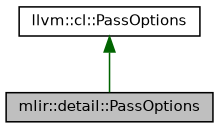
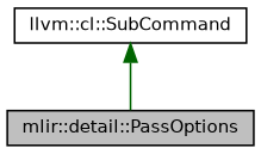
  digraph {
    node [color=black fontname=Helvetica fontsize=10 shape=record]
    n1 [fillcolor=grey75 fontcolor=black height=0.2 label="mlir::detail::PassOptions" style=filled width=0.4]
-   n2 [height=0.2 label="llvm::cl::PassOptions" width=0.4]
+   n2 [height=0.2 label="llvm::cl::SubCommand" width=0.4]
    n2 -> n1 [color=darkgreen dir=back fontname=Helvetica fontsize=10 labelfontname=Helvetica labelfontsize=10 style=solid]
  }
